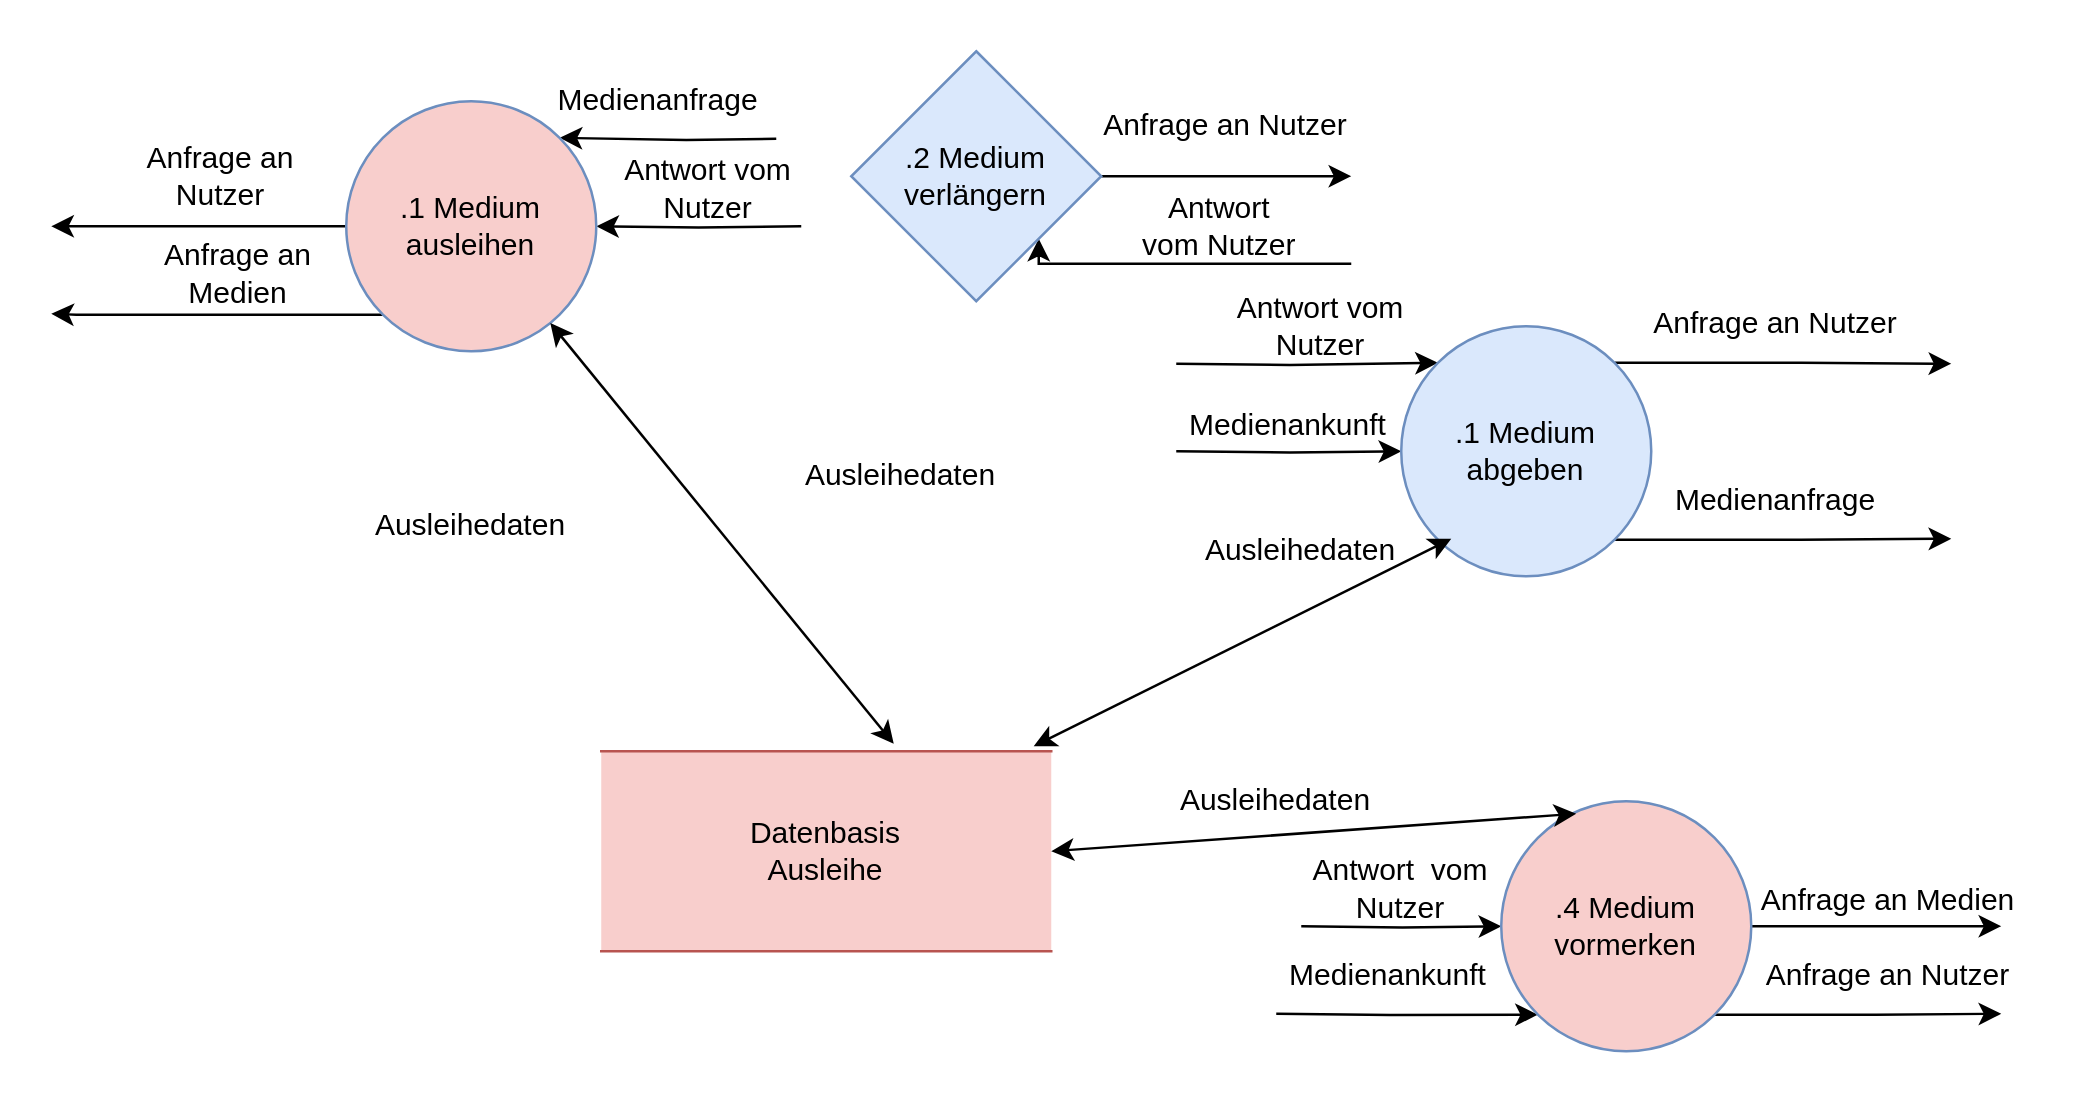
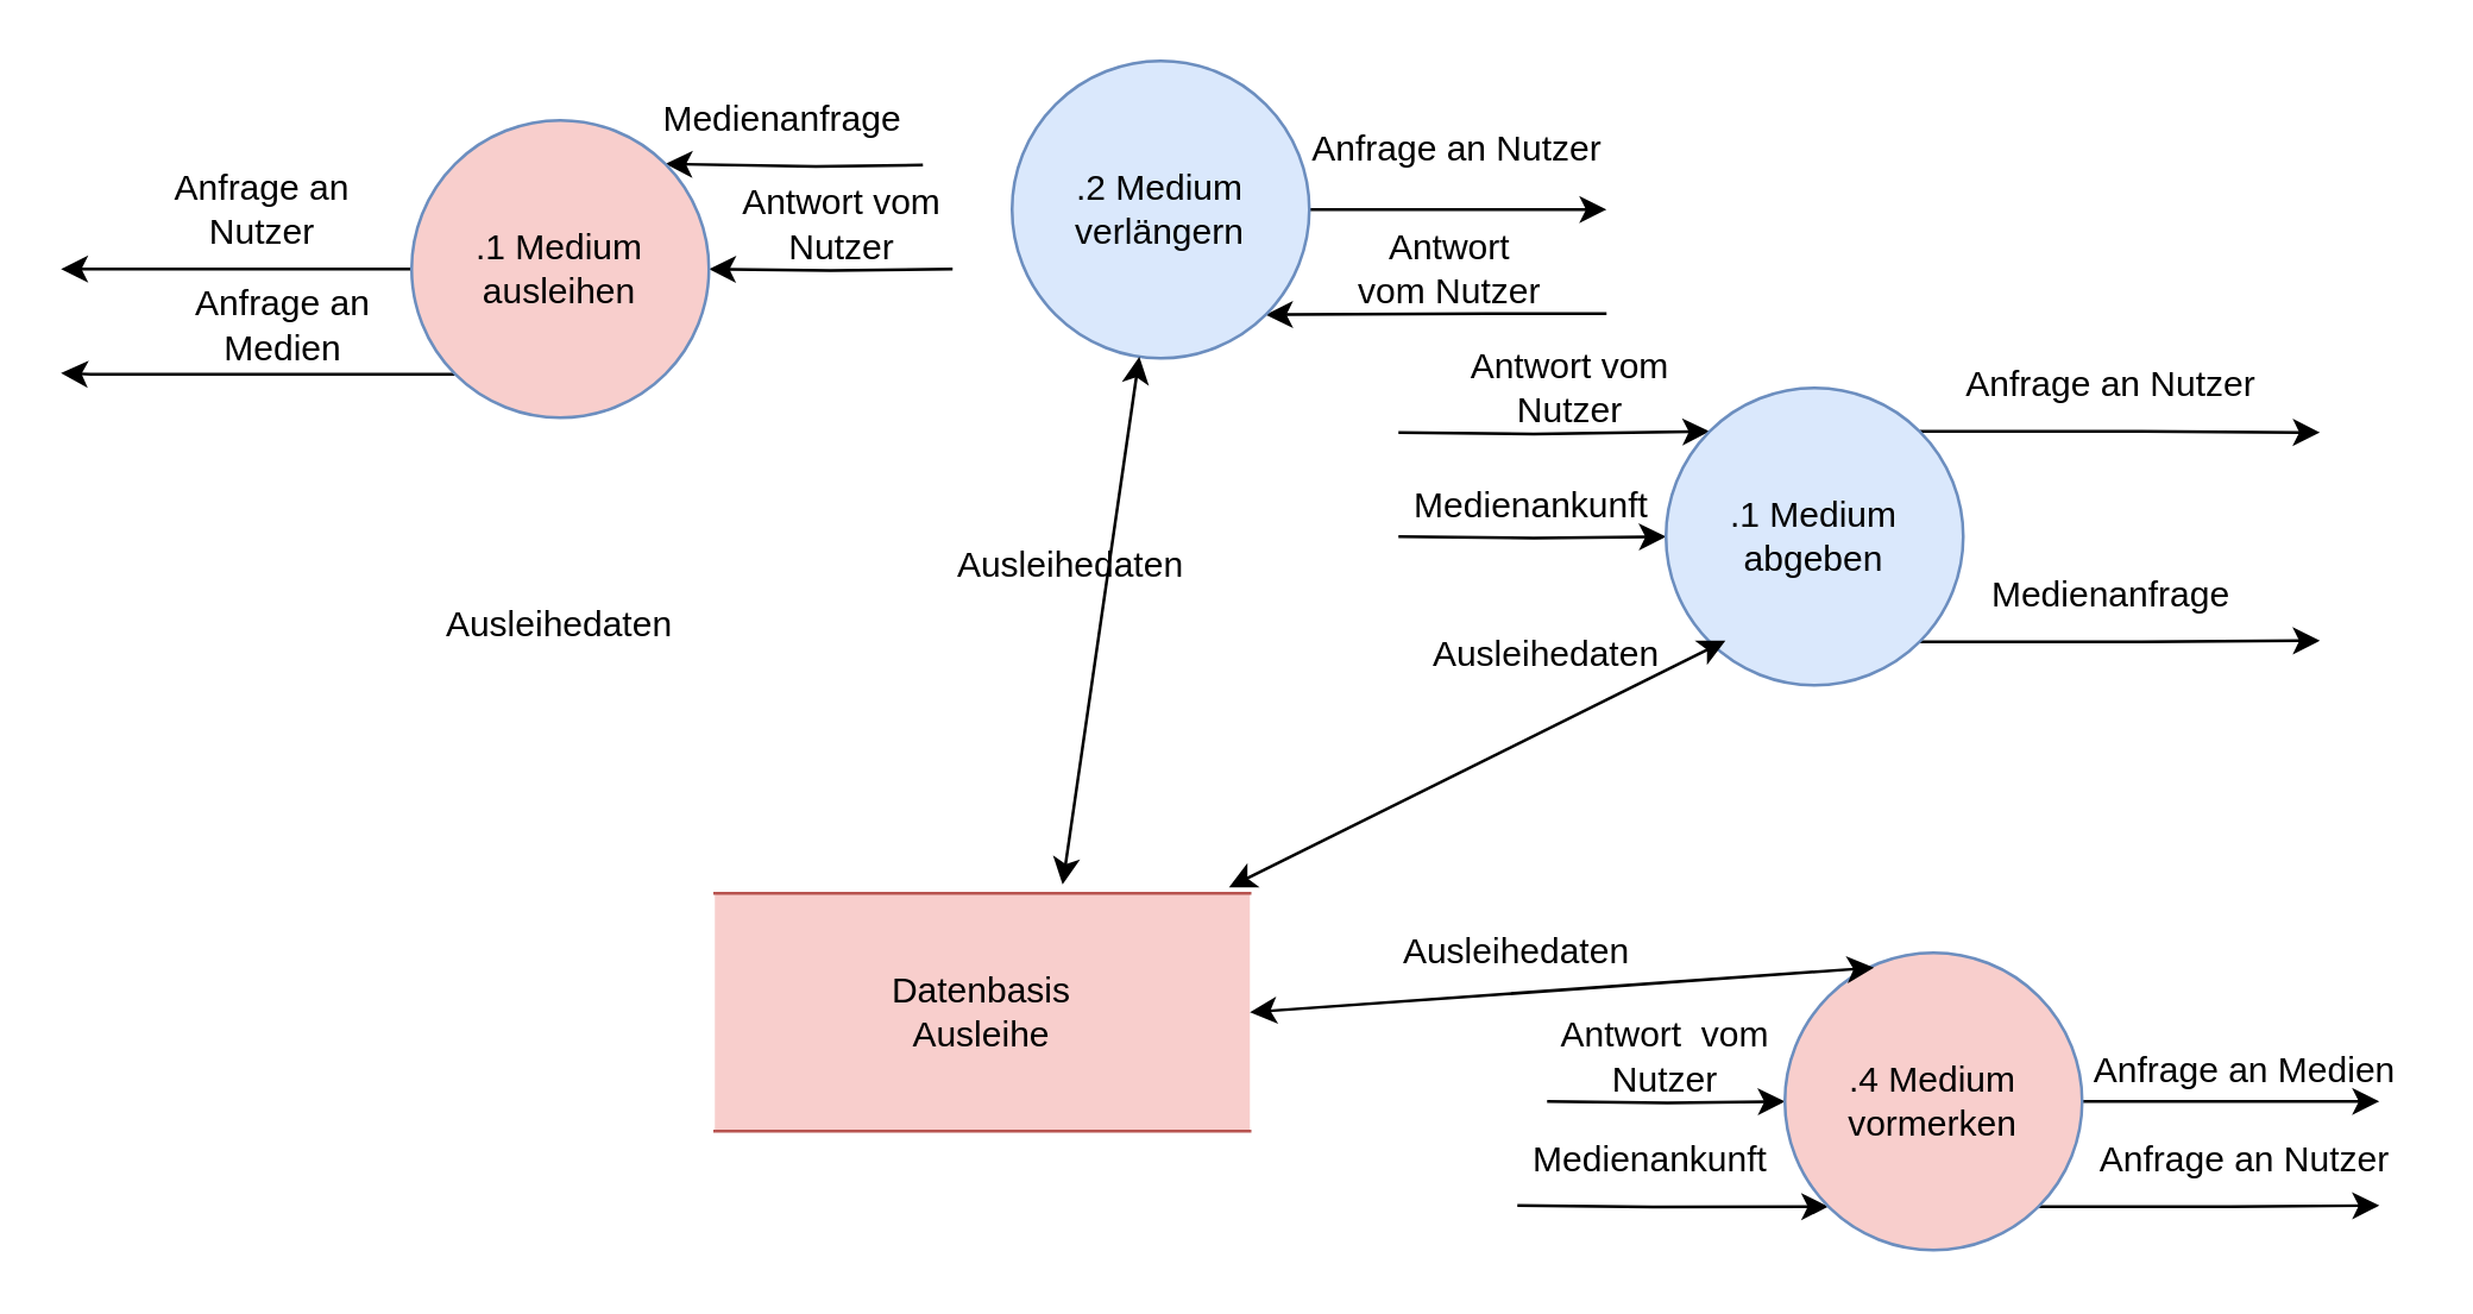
  <mxCell id="0" />
  <mxCell id="1" parent="0" />
  <mxCell id="2" style="edgeStyle=orthogonalEdgeStyle;rounded=0;orthogonalLoop=1;jettySize=auto;html=1;exitX=0;exitY=0.5;exitDx=0;exitDy=0;fontSize=16;entryX=0;entryY=0.5;entryDx=0;entryDy=0;" parent="1" source="6" edge="1"><mxGeometry relative="1" as="geometry"><mxPoint x="20" y="90" as="targetPoint" /><Array as="points"><mxPoint x="20" y="90" /></Array></mxGeometry></mxCell>
  <mxCell id="3" style="edgeStyle=orthogonalEdgeStyle;rounded=0;orthogonalLoop=1;jettySize=auto;html=1;fontSize=16;entryX=0;entryY=1;entryDx=0;entryDy=0;exitX=0;exitY=1;exitDx=0;exitDy=0;" parent="1" edge="1" source="6"><mxGeometry relative="1" as="geometry"><Array as="points"><mxPoint x="30" y="125" /><mxPoint x="30" y="125" /></Array><mxPoint x="20" y="125" as="targetPoint" /></mxGeometry></mxCell>
  <mxCell id="4" style="edgeStyle=orthogonalEdgeStyle;rounded=0;orthogonalLoop=1;jettySize=auto;html=1;exitX=1;exitY=0;exitDx=0;exitDy=0;fontSize=12;entryX=1;entryY=0;entryDx=0;entryDy=0;" parent="1" edge="1" target="6"><mxGeometry relative="1" as="geometry"><mxPoint x="310" y="55" as="sourcePoint" /></mxGeometry></mxCell>
  <mxCell id="5" style="edgeStyle=orthogonalEdgeStyle;rounded=0;orthogonalLoop=1;jettySize=auto;html=1;entryX=1;entryY=0.5;entryDx=0;entryDy=0;" edge="1" parent="1" target="6"><mxGeometry relative="1" as="geometry"><mxPoint x="320" y="90" as="sourcePoint" /></mxGeometry></mxCell>
  <mxCell id="6" value=".1 Medium ausleihen" style="ellipse;whiteSpace=wrap;html=1;aspect=fixed;fontStyle=0;fontSize=12;fillColor=#f8cecc;strokeColor=#6c8ebf;" parent="1" vertex="1"><mxGeometry x="138" y="40" width="100" height="100" as="geometry" /></mxCell>
  <mxCell id="7" style="edgeStyle=orthogonalEdgeStyle;rounded=0;orthogonalLoop=1;jettySize=auto;html=1;exitX=1;exitY=0.5;exitDx=0;exitDy=0;fontSize=12;fontStyle=0" parent="1" source="9" edge="1"><mxGeometry relative="1" as="geometry"><mxPoint x="540" y="70" as="targetPoint" /></mxGeometry></mxCell>
  <mxCell id="8" style="edgeStyle=orthogonalEdgeStyle;rounded=0;orthogonalLoop=1;jettySize=auto;html=1;exitX=1;exitY=1;exitDx=0;exitDy=0;fontSize=12;entryX=1;entryY=1;entryDx=0;entryDy=0;fontStyle=0" parent="1" target="9" edge="1"><mxGeometry relative="1" as="geometry"><mxPoint x="540" y="105" as="sourcePoint" /><Array as="points"><mxPoint x="500" y="105" /><mxPoint x="500" y="105" /></Array></mxGeometry></mxCell>
- <mxCell id="9" value=".2 Medium verlängern" style="rhombus;whiteSpace=wrap;html=1;aspect=fixed;fontStyle=0;fontSize=12;fillColor=#dae8fc;strokeColor=#6c8ebf;" parent="1" vertex="1"><mxGeometry x="340" y="20" width="100" height="100" as="geometry" /></mxCell>
+ <mxCell id="9" value=".2 Medium verlängern" style="ellipse;whiteSpace=wrap;html=1;aspect=fixed;fontStyle=0;fontSize=12;fillColor=#dae8fc;strokeColor=#6c8ebf;" parent="1" vertex="1"><mxGeometry x="340" y="20" width="100" height="100" as="geometry" /></mxCell>
  <mxCell id="10" style="edgeStyle=orthogonalEdgeStyle;rounded=0;orthogonalLoop=1;jettySize=auto;html=1;exitX=1;exitY=0;exitDx=0;exitDy=0;fontSize=12;" parent="1" source="14" edge="1"><mxGeometry relative="1" as="geometry"><mxPoint x="780" y="145" as="targetPoint" /></mxGeometry></mxCell>
  <mxCell id="11" style="edgeStyle=orthogonalEdgeStyle;rounded=0;orthogonalLoop=1;jettySize=auto;html=1;exitX=1;exitY=1;exitDx=0;exitDy=0;fontSize=12;" parent="1" source="14" edge="1"><mxGeometry relative="1" as="geometry"><mxPoint x="780" y="215" as="targetPoint" /></mxGeometry></mxCell>
  <mxCell id="12" style="edgeStyle=orthogonalEdgeStyle;rounded=0;orthogonalLoop=1;jettySize=auto;html=1;exitX=0;exitY=0.5;exitDx=0;exitDy=0;entryX=0;entryY=0.5;entryDx=0;entryDy=0;" edge="1" parent="1" target="14"><mxGeometry relative="1" as="geometry"><mxPoint x="470" y="180" as="sourcePoint" /></mxGeometry></mxCell>
  <mxCell id="13" style="edgeStyle=orthogonalEdgeStyle;rounded=0;orthogonalLoop=1;jettySize=auto;html=1;exitX=0;exitY=0;exitDx=0;exitDy=0;entryX=0;entryY=0;entryDx=0;entryDy=0;" edge="1" parent="1" target="14"><mxGeometry relative="1" as="geometry"><mxPoint x="470" y="145" as="sourcePoint" /></mxGeometry></mxCell>
  <mxCell id="14" value=".1 Medium abgeben" style="ellipse;whiteSpace=wrap;html=1;aspect=fixed;fontStyle=0;fontSize=12;fillColor=#dae8fc;strokeColor=#6c8ebf;" parent="1" vertex="1"><mxGeometry x="560" y="130" width="100" height="100" as="geometry" /></mxCell>
  <mxCell id="15" style="edgeStyle=orthogonalEdgeStyle;rounded=0;orthogonalLoop=1;jettySize=auto;html=1;exitX=0;exitY=1;exitDx=0;exitDy=0;fontSize=12;entryX=0;entryY=1;entryDx=0;entryDy=0;fontStyle=0" parent="1" target="19" edge="1"><mxGeometry relative="1" as="geometry"><mxPoint x="510" y="405" as="sourcePoint" /></mxGeometry></mxCell>
  <mxCell id="16" style="edgeStyle=orthogonalEdgeStyle;rounded=0;orthogonalLoop=1;jettySize=auto;html=1;exitX=1;exitY=1;exitDx=0;exitDy=0;fontSize=12;" parent="1" source="19" edge="1"><mxGeometry relative="1" as="geometry"><mxPoint x="800" y="405" as="targetPoint" /></mxGeometry></mxCell>
  <mxCell id="17" style="edgeStyle=orthogonalEdgeStyle;rounded=0;orthogonalLoop=1;jettySize=auto;html=1;exitX=1;exitY=0.5;exitDx=0;exitDy=0;fontSize=12;" parent="1" source="19" edge="1"><mxGeometry relative="1" as="geometry"><mxPoint x="800" y="370" as="targetPoint" /></mxGeometry></mxCell>
  <mxCell id="18" style="edgeStyle=orthogonalEdgeStyle;rounded=0;orthogonalLoop=1;jettySize=auto;html=1;exitX=0;exitY=0.5;exitDx=0;exitDy=0;entryX=0;entryY=0.5;entryDx=0;entryDy=0;" edge="1" parent="1" target="19"><mxGeometry relative="1" as="geometry"><mxPoint x="520" y="370" as="sourcePoint" /></mxGeometry></mxCell>
  <mxCell id="19" value="&lt;span style=&quot;font-size: 12px;&quot;&gt;&lt;font style=&quot;font-size: 12px;&quot;&gt;.4 Medium vormerken&lt;/font&gt;&lt;/span&gt;" style="ellipse;whiteSpace=wrap;html=1;aspect=fixed;fontSize=12;fillColor=#f8cecc;strokeColor=#6c8ebf;fontStyle=0;" parent="1" vertex="1"><mxGeometry x="600" y="320" width="100" height="100" as="geometry" /></mxCell>
  <mxCell id="20" value="Datenbasis&lt;br style=&quot;font-size: 12px;&quot;&gt;Ausleihe" style="shape=partialRectangle;whiteSpace=wrap;html=1;left=0;right=0;fillColor=#f8cecc;fontSize=12;fontStyle=0;strokeColor=#b85450;" parent="1" vertex="1"><mxGeometry x="240" y="300" width="180" height="80" as="geometry" /></mxCell>
  <mxCell id="21" value="Ausleihedaten" style="text;html=1;strokeColor=none;fillColor=none;align=center;verticalAlign=middle;whiteSpace=wrap;rounded=0;fontSize=12;fontStyle=0" parent="1" vertex="1"><mxGeometry x="168" y="200" width="40" height="20" as="geometry" /></mxCell>
  <mxCell id="22" value="Ausleihedaten&lt;br style=&quot;font-size: 12px;&quot;&gt;" style="text;html=1;strokeColor=none;fillColor=none;align=center;verticalAlign=middle;whiteSpace=wrap;rounded=0;fontSize=12;fontStyle=0" parent="1" vertex="1"><mxGeometry x="340" y="180" width="40" height="20" as="geometry" /></mxCell>
  <mxCell id="23" value="Ausleihedaten&lt;br style=&quot;font-size: 12px;&quot;&gt;" style="text;html=1;strokeColor=none;fillColor=none;align=center;verticalAlign=middle;whiteSpace=wrap;rounded=0;fontSize=12;fontStyle=0" parent="1" vertex="1"><mxGeometry x="500" y="210" width="40" height="20" as="geometry" /></mxCell>
  <mxCell id="24" value="Ausleihedaten&lt;br style=&quot;font-size: 12px;&quot;&gt;" style="text;html=1;strokeColor=none;fillColor=none;align=center;verticalAlign=middle;whiteSpace=wrap;rounded=0;fontSize=12;fontStyle=0" parent="1" vertex="1"><mxGeometry x="490" y="310" width="40" height="20" as="geometry" /></mxCell>
  <mxCell id="25" value="Anfrage an Nutzer" style="text;html=1;strokeColor=none;fillColor=none;align=center;verticalAlign=middle;whiteSpace=wrap;rounded=0;fontSize=12;" parent="1" vertex="1"><mxGeometry x="48" y="60" width="80" height="20" as="geometry" /></mxCell>
  <mxCell id="26" value="&lt;font style=&quot;font-size: 12px;&quot;&gt;Anfrage an Nutzer&lt;/font&gt;" style="text;html=1;strokeColor=none;fillColor=none;align=center;verticalAlign=middle;whiteSpace=wrap;rounded=0;fontSize=12;fontStyle=0" parent="1" vertex="1"><mxGeometry x="440" y="40" width="100" height="20" as="geometry" /></mxCell>
  <mxCell id="27" value="Antwort vom Nutzer" style="text;html=1;strokeColor=none;fillColor=none;align=center;verticalAlign=middle;whiteSpace=wrap;rounded=0;fontSize=12;fontStyle=0" parent="1" vertex="1"><mxGeometry x="455" y="80" width="65" height="20" as="geometry" /></mxCell>
- <mxCell id="28" value="" style="endArrow=classic;startArrow=classic;html=1;fontSize=12;exitX=0.65;exitY=-0.037;exitDx=0;exitDy=0;exitPerimeter=0;fontStyle=0;" parent="1" source="20" target="6" edge="1"><mxGeometry width="50" height="50" relative="1" as="geometry"><mxPoint x="375" y="190" as="sourcePoint" /><mxPoint x="425" y="140" as="targetPoint" /></mxGeometry></mxCell>
+ <mxCell id="28" value="" style="endArrow=classic;startArrow=classic;html=1;fontSize=12;exitX=0.65;exitY=-0.037;exitDx=0;exitDy=0;exitPerimeter=0;fontStyle=0" parent="1" source="20" target="9" edge="1"><mxGeometry width="50" height="50" relative="1" as="geometry"><mxPoint x="375" y="190" as="sourcePoint" /><mxPoint x="425" y="140" as="targetPoint" /></mxGeometry></mxCell>
  <mxCell id="29" value="Anfrage an Nutzer&lt;br style=&quot;font-size: 12px;&quot;&gt;" style="text;html=1;strokeColor=none;fillColor=none;align=center;verticalAlign=middle;whiteSpace=wrap;rounded=0;fontSize=12;" parent="1" vertex="1"><mxGeometry x="650" y="119" width="120" height="20" as="geometry" /></mxCell>
  <mxCell id="30" value="Medienanfrage" style="text;html=1;strokeColor=none;fillColor=none;align=center;verticalAlign=middle;whiteSpace=wrap;rounded=0;fontSize=12;fontStyle=0" parent="1" vertex="1"><mxGeometry x="670" y="190" width="80" height="20" as="geometry" /></mxCell>
  <mxCell id="31" value="Anfrage an Medien" style="text;html=1;strokeColor=none;fillColor=none;align=center;verticalAlign=middle;whiteSpace=wrap;rounded=0;fontSize=12;" parent="1" vertex="1"><mxGeometry x="700" y="350" width="110" height="20" as="geometry" /></mxCell>
  <mxCell id="32" value="Anfrage an Nutzer" style="text;html=1;strokeColor=none;fillColor=none;align=center;verticalAlign=middle;whiteSpace=wrap;rounded=0;fontSize=12;" parent="1" vertex="1"><mxGeometry x="705" y="380" width="100" height="20" as="geometry" /></mxCell>
  <mxCell id="33" value="Medienankunft" style="text;html=1;strokeColor=none;fillColor=none;align=center;verticalAlign=middle;whiteSpace=wrap;rounded=0;fontSize=12;fontStyle=0" parent="1" vertex="1"><mxGeometry x="535" y="380" width="40" height="20" as="geometry" /></mxCell>
  <mxCell id="34" value="" style="endArrow=classic;startArrow=classic;html=1;fontSize=12;exitX=0.961;exitY=-0.025;exitDx=0;exitDy=0;exitPerimeter=0;fontStyle=0" parent="1" source="20" edge="1"><mxGeometry width="50" height="50" relative="1" as="geometry"><mxPoint x="530" y="265" as="sourcePoint" /><mxPoint x="580" y="215" as="targetPoint" /></mxGeometry></mxCell>
  <mxCell id="35" value="" style="endArrow=classic;startArrow=classic;html=1;fontSize=12;entryX=0.3;entryY=0.05;entryDx=0;entryDy=0;entryPerimeter=0;fontStyle=0;exitX=1;exitY=0.5;exitDx=0;exitDy=0;" parent="1" target="19" edge="1" source="20"><mxGeometry width="50" height="50" relative="1" as="geometry"><mxPoint x="420" y="359.5" as="sourcePoint" /><mxPoint x="590" y="359.5" as="targetPoint" /><Array as="points" /></mxGeometry></mxCell>
  <mxCell id="36" value="Medienanfrage" style="text;html=1;strokeColor=none;fillColor=none;align=center;verticalAlign=middle;whiteSpace=wrap;rounded=0;fontSize=12;" parent="1" vertex="1"><mxGeometry x="208" y="30" width="110" height="20" as="geometry" /></mxCell>
  <mxCell id="37" value="Anfrage an Medien" style="text;html=1;strokeColor=none;fillColor=none;align=center;verticalAlign=middle;whiteSpace=wrap;rounded=0;" vertex="1" parent="1"><mxGeometry x="60" y="99" width="70" height="20" as="geometry" /></mxCell>
  <mxCell id="38" value="Antwort vom Nutzer" style="text;html=1;strokeColor=none;fillColor=none;align=center;verticalAlign=middle;whiteSpace=wrap;rounded=0;" vertex="1" parent="1"><mxGeometry x="248" y="70" width="70" height="10" as="geometry" /></mxCell>
  <mxCell id="39" value="Antwort vom Nutzer" style="text;html=1;strokeColor=none;fillColor=none;align=center;verticalAlign=middle;whiteSpace=wrap;rounded=0;" vertex="1" parent="1"><mxGeometry x="487.5" y="120" width="80" height="20" as="geometry" /></mxCell>
  <mxCell id="40" value="Medienankunft" style="text;html=1;strokeColor=none;fillColor=none;align=center;verticalAlign=middle;whiteSpace=wrap;rounded=0;" vertex="1" parent="1"><mxGeometry x="495" y="160" width="40" height="20" as="geometry" /></mxCell>
  <mxCell id="41" value="Antwort&amp;nbsp; vom Nutzer" style="text;html=1;strokeColor=none;fillColor=none;align=center;verticalAlign=middle;whiteSpace=wrap;rounded=0;" vertex="1" parent="1"><mxGeometry x="520" y="345" width="80" height="20" as="geometry" /></mxCell>
